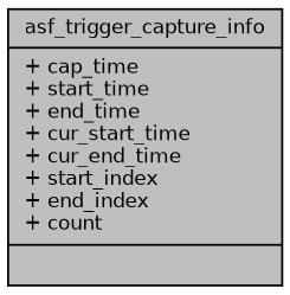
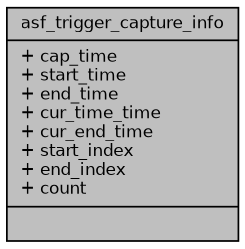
  digraph {
-   n1 [color=black fillcolor=grey75 fontcolor=black fontname=Helvetica fontsize=10 height=0.2 label="{asf_trigger_capture_info\n|+ cap_time\l+ start_time\l+ end_time\l+ cur_start_time\l+ cur_end_time\l+ start_index\l+ end_index\l+ count\l|}" shape=record style=filled width=0.4]
+   n1 [color=black fillcolor=grey75 fontcolor=black fontname=Helvetica fontsize=10 height=0.2 label="{asf_trigger_capture_info\n|+ cap_time\l+ start_time\l+ end_time\l+ cur_time_time\l+ cur_end_time\l+ start_index\l+ end_index\l+ count\l|}" shape=record style=filled width=0.4]
  }
